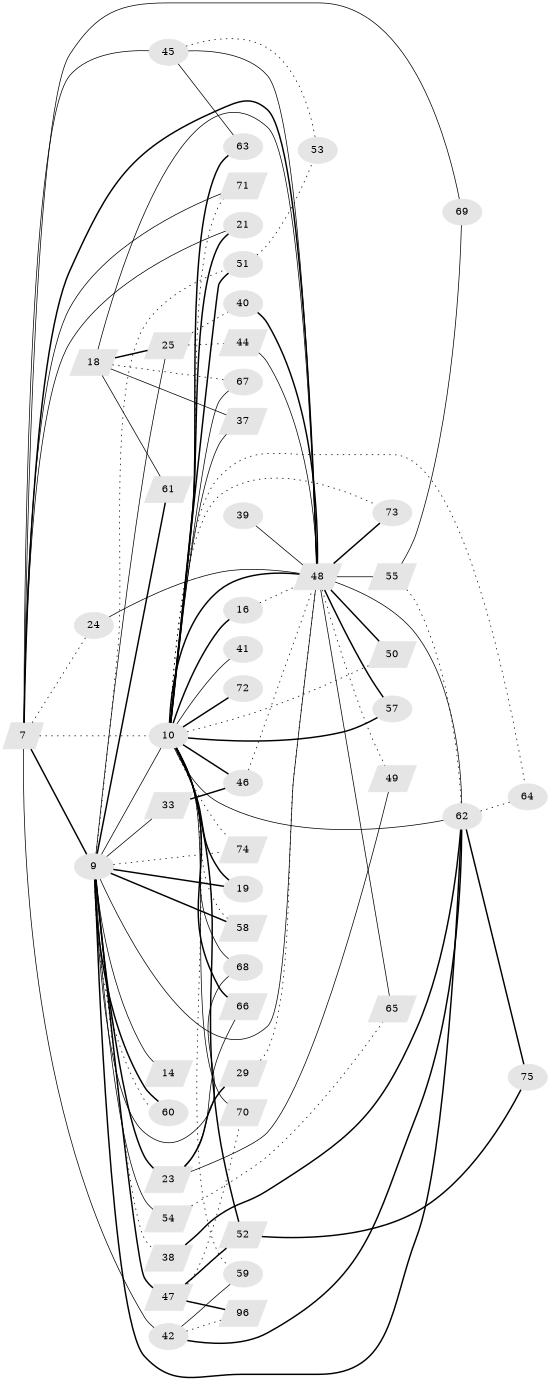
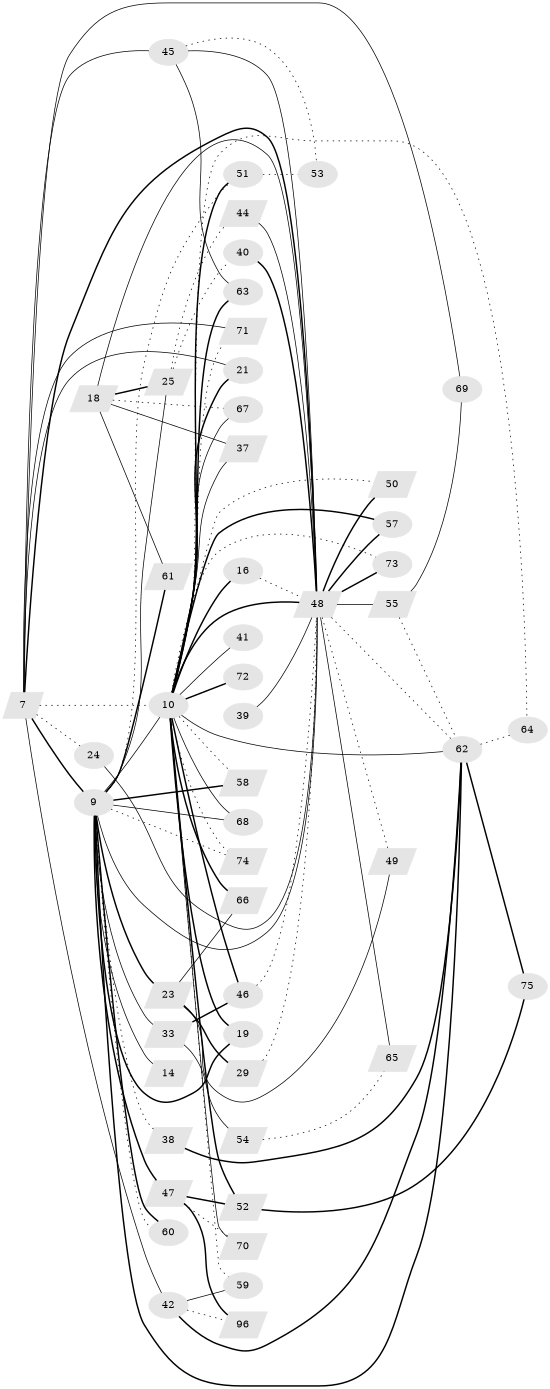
  graph {
    rankdir=LR
    node [color=gray90 shape=ellipse style=filled]
    edge [style=bold]
    7 [shape=parallelogram super="+1"]
    9 [super="+5+6"]
    10 [super="+2+8"]
    21
    24
    42
    45
    48 [shape=parallelogram super="+11+4+34"]
    69
    71 [shape=parallelogram]
    14 [shape=parallelogram]
    19
    23 [shape=parallelogram]
    25 [shape=parallelogram]
    33 [shape=parallelogram]
    38 [shape=parallelogram super="+32"]
    47 [shape=parallelogram]
    51 [super="+28+35"]
    54 [shape=parallelogram]
    58 [shape=parallelogram]
    60
    61 [shape=parallelogram]
    62 [super="+43+12+13"]
    68
    74 [shape=parallelogram]
    16
    37 [shape=parallelogram]
    41
    46 [super="+22"]
    50 [shape=parallelogram]
    52 [shape=parallelogram super="+36"]
    57
    59
    63
    64
    66 [shape=parallelogram super="+15"]
    67
    70 [shape=parallelogram]
    72
    73
    n41 [label=96 shape=parallelogram]
    53
    49 [shape=parallelogram]
    55 [shape=parallelogram]
    65 [shape=parallelogram]
    29 [shape=parallelogram]
    40
    44 [shape=parallelogram]
    75
    18 [shape=parallelogram]
    39
    7 -- 9 [weight=6]
    7 -- 10 [style=dotted weight=6]
    7 -- 21 [style=solid]
    7 -- 24 [style=dotted]
    7 -- 42 [style=solid]
    7 -- 45 [style=solid]
    7 -- 48 [weight=5]
    7 -- 69 [style=solid]
    7 -- 71 [style=solid]
    9 -- 10 [style=solid weight=9]
    9 -- 48 [style=solid weight=7]
    9 -- 14 [style=solid]
    9 -- 19
    9 -- 23
    9 -- 25 [style=solid]
    9 -- 33 [style=solid]
    9 -- 38 [style=dotted weight=2]
    9 -- 47
    9 -- 51 [style=dotted]
-   9 -- 54 [style=solid weight=2]
+   33 -- 54 [style=solid weight=2]
    9 -- 58
    9 -- 60 [style=dotted]
    9 -- 60
    9 -- 61
    9 -- 62
    9 -- 68 [style=solid]
    9 -- 74 [style=dotted]
    10 -- 21
    10 -- 48 [weight=8]
    10 -- 71 [style=dotted]
    10 -- 19
    10 -- 51 [weight=3]
    10 -- 58 [style=dotted]
    10 -- 62 [style=solid weight=3]
    10 -- 68 [style=solid]
    10 -- 74 [style=dotted]
    10 -- 16
    10 -- 37 [style=solid]
    10 -- 41 [style=solid weight=2]
    10 -- 46
    10 -- 50 [style=dotted]
    10 -- 52 [weight=4]
    10 -- 57
    10 -- 59 [style=dotted]
    10 -- 63
    10 -- 64 [style=dotted]
    10 -- 66 [weight=3]
    10 -- 67 [style=solid]
    10 -- 70 [style=solid]
    10 -- 72 [weight=2]
    10 -- 73 [style=dotted]
    24 -- 48 [style=solid]
    42 -- 62
    42 -- 59 [style=solid]
    42 -- n41 [style=dotted]
    45 -- 48 [style=solid]
    45 -- 63 [style=solid]
    45 -- 53 [style=dotted]
-   48 -- 62 [style=solid weight=2]
+   48 -- 62 [style=dotted weight=2]
    48 -- 50
    48 -- 57
    48 -- 73
    48 -- 49 [style=dotted]
    48 -- 55 [style=solid]
    48 -- 65 [style=solid]
    23 -- 66 [style=solid]
    23 -- 49 [style=solid]
    23 -- 29
    25 -- 40 [style=dotted]
    25 -- 44 [style=dotted]
    33 -- 46
    38 -- 62
    47 -- 52
    47 -- 70 [style=dotted]
    47 -- n41
    51 -- 53 [style=dotted]
    54 -- 65 [style=dotted]
    62 -- 64 [style=dotted]
    62 -- 75
    16 -- 48 [style=dotted]
    46 -- 48 [style=dotted weight=2]
    52 -- 75
    55 -- 69 [style=solid]
    55 -- 62 [style=dotted]
    29 -- 48 [style=dotted]
    40 -- 48
    44 -- 48 [style=solid]
    18 -- 48 [style=solid weight=2]
    18 -- 25
    18 -- 61 [style=solid]
    18 -- 37 [style=solid]
    18 -- 67 [style=dotted]
    39 -- 48 [style=solid weight=2]
  }
